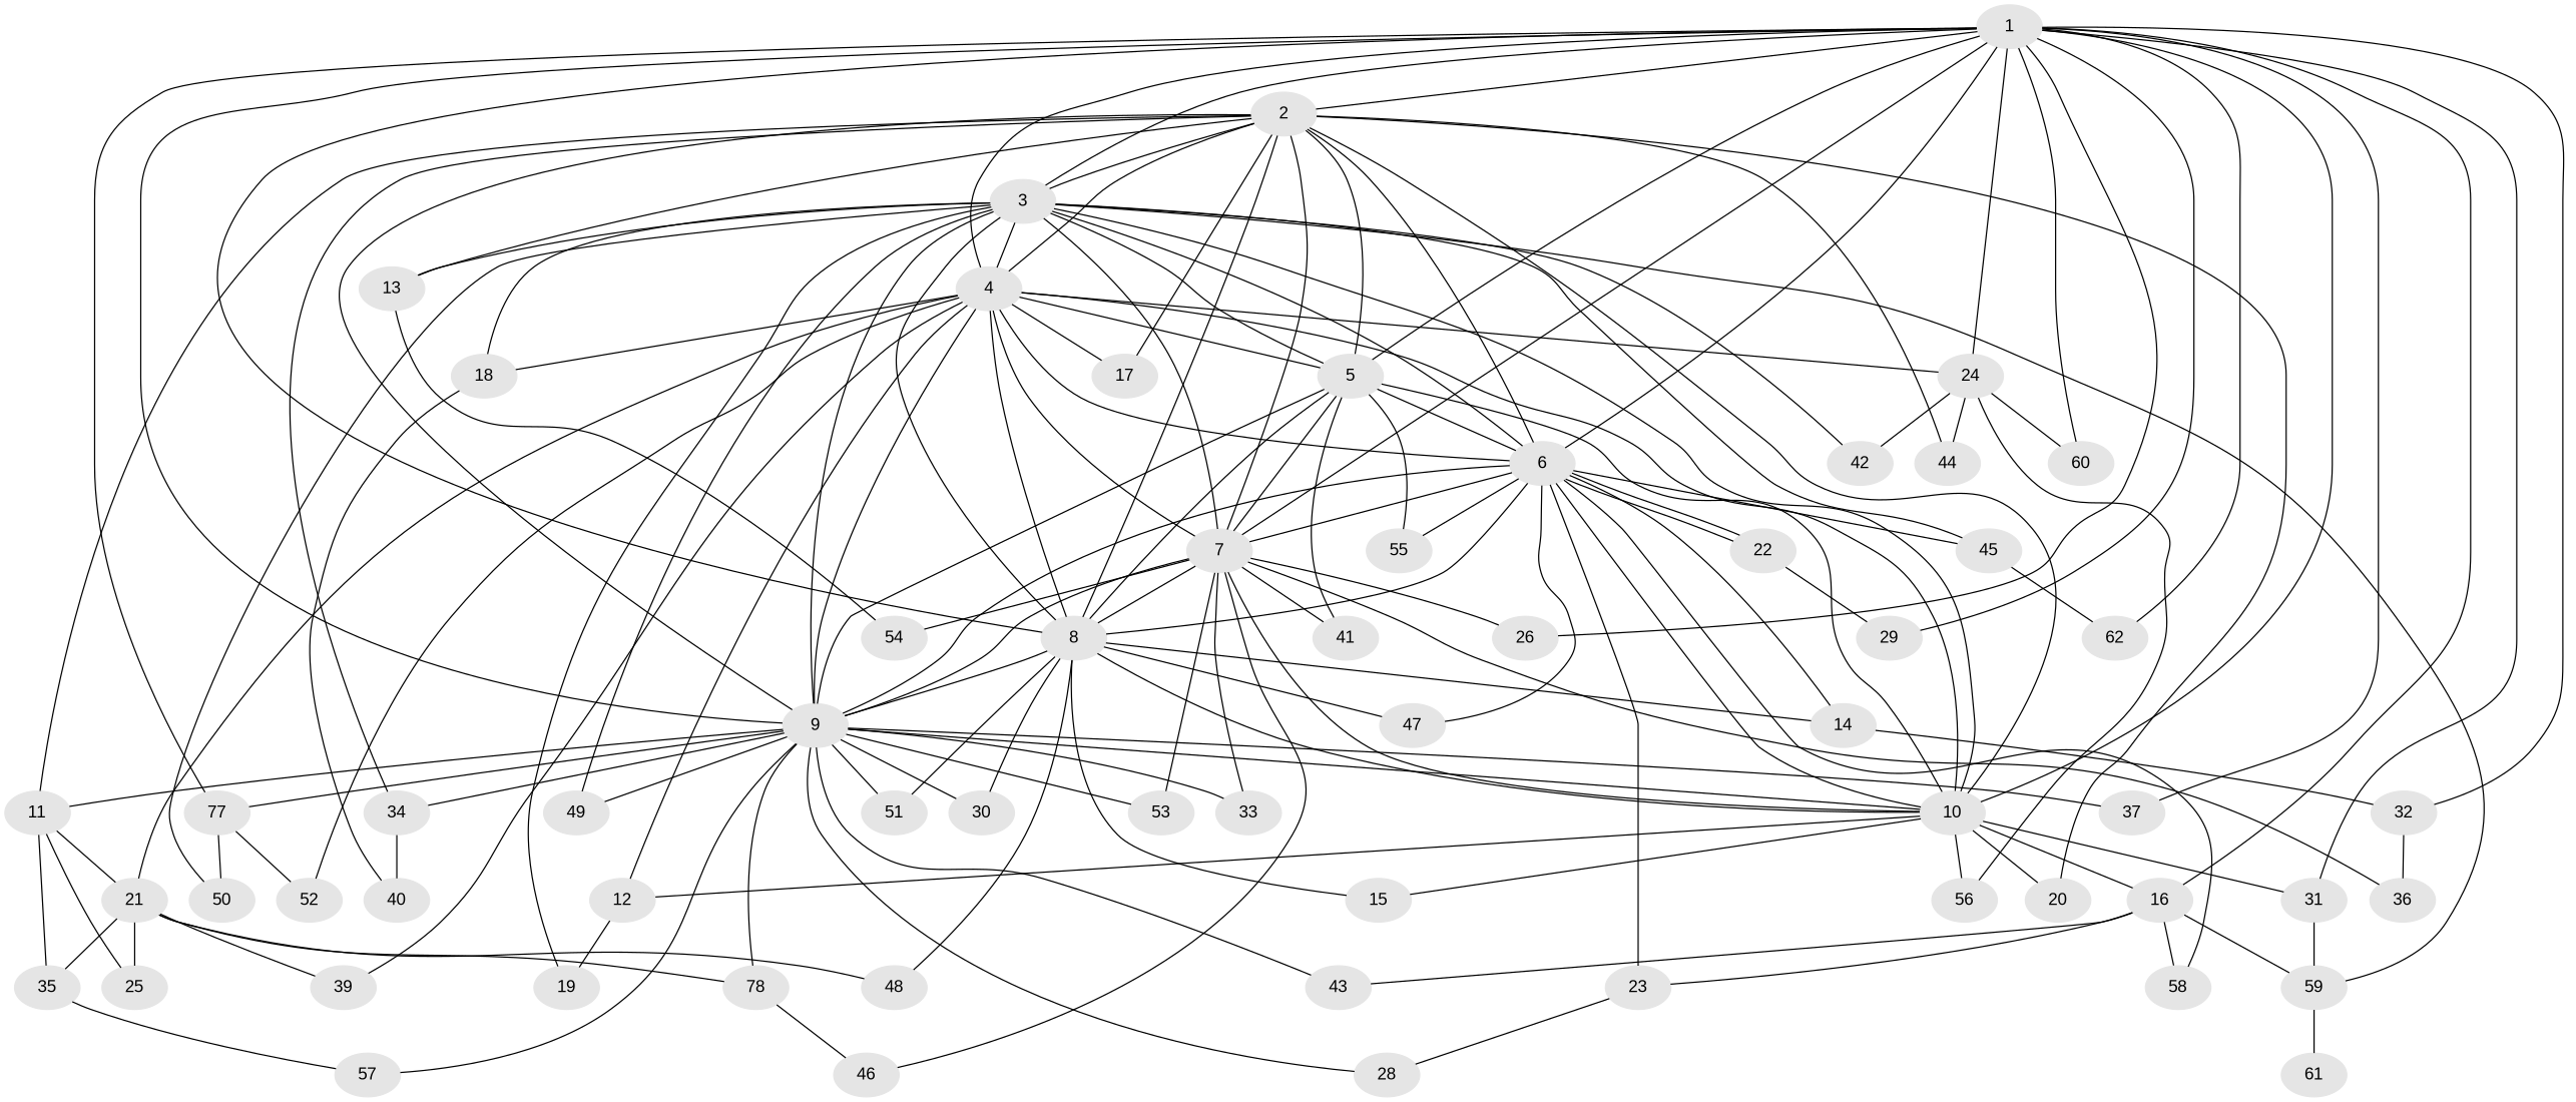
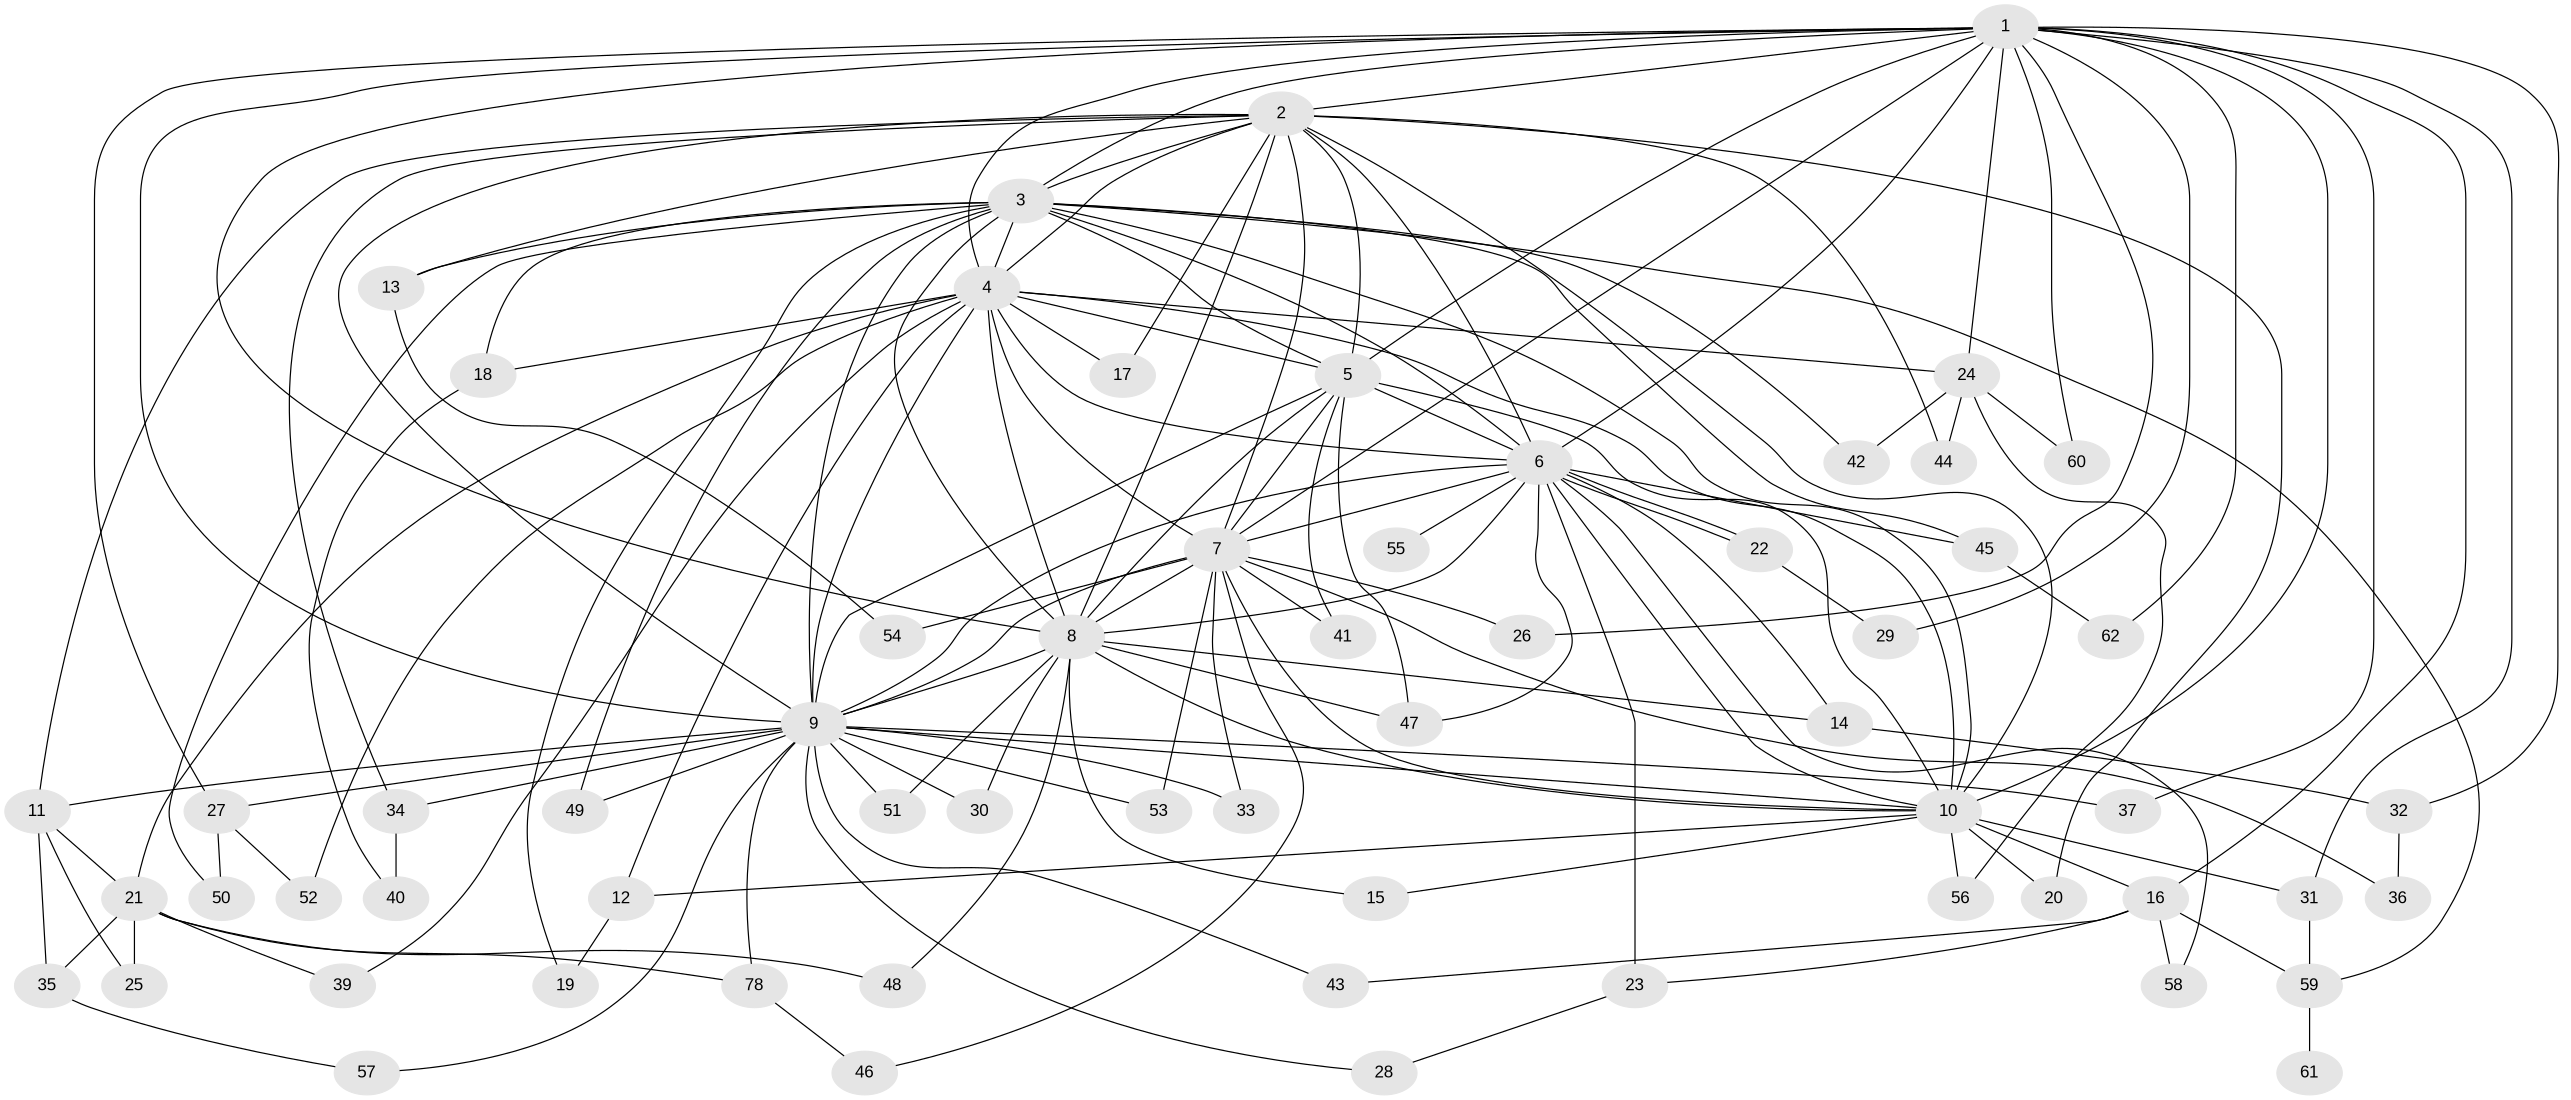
  graph {
    fontname="Liberation Sans"
    node [color=gray90 fontname="Liberation Sans" style=filled]
    edge [fontname="Liberation Sans"]
    1
    2
    3
    4
    5
    6
    7
    8
    9
    10
    16
    24
    26
-   27 [label=77]
+   27
    29
    31
    32
    37
    60
    62
    11
    13
    17
    20
    34
    44
    18
    19
    42
    45
    49
    50
    59
    12
    21
    39
    52
    41
    55
    14
    22
    23
    47
    58
    33
    36
    46
    53
    54
    15
    30
    48
    51
    28
    n55 [label=78]
    43
    57
    56
    25
    35
    40
    61
    1 -- 2
    1 -- 3
    1 -- 4
    1 -- 5
    1 -- 6
    1 -- 7
    1 -- 8
    1 -- 9
    1 -- 10
    1 -- 16
    1 -- 24
    1 -- 26
    1 -- 27
    1 -- 29
    1 -- 31
    1 -- 32
    1 -- 37
    1 -- 60
    1 -- 62
    2 -- 3
    2 -- 4
    2 -- 5
    2 -- 6
    2 -- 7
    2 -- 8
    2 -- 9
    2 -- 10
    2 -- 11
    2 -- 13
    2 -- 17
    2 -- 20
    2 -- 34
    2 -- 44
    3 -- 4
    3 -- 5
    3 -- 6
-   3 -- 7
    3 -- 8
    3 -- 9
    3 -- 10
    3 -- 13
    3 -- 18
    3 -- 19
    3 -- 42
    3 -- 45
    3 -- 49
    3 -- 50
    3 -- 59
    4 -- 5
    4 -- 6
    4 -- 7
    4 -- 8
    4 -- 9
    4 -- 10
    4 -- 24
    4 -- 17
    4 -- 18
    4 -- 12
    4 -- 21
    4 -- 39
    4 -- 52
    5 -- 6
    5 -- 7
    5 -- 8
    5 -- 9
    5 -- 10
    5 -- 41
-   5 -- 55
+   5 -- 47
    6 -- 7
    6 -- 8
    6 -- 9
    6 -- 10
    6 -- 45
    6 -- 55
    6 -- 14
    6 -- 22
    6 -- 22
    6 -- 23
    6 -- 47
    6 -- 58
    7 -- 8
    7 -- 9
    7 -- 10
    7 -- 26
    7 -- 41
    7 -- 33
    7 -- 36
    7 -- 46
    7 -- 53
    7 -- 54
    8 -- 9
    8 -- 10
    8 -- 14
    8 -- 47
    8 -- 15
    8 -- 30
    8 -- 48
    8 -- 51
    9 -- 10
    9 -- 27
    9 -- 37
    9 -- 11
    9 -- 34
    9 -- 49
    9 -- 33
    9 -- 53
    9 -- 30
    9 -- 51
    9 -- 28
    9 -- n55
    9 -- 43
    9 -- 57
    10 -- 16
    10 -- 31
    10 -- 20
    10 -- 12
    10 -- 15
    10 -- 56
    16 -- 59
    16 -- 23
    16 -- 58
    16 -- 43
    24 -- 60
    24 -- 44
    24 -- 42
    24 -- 56
    27 -- 50
    27 -- 52
    31 -- 59
    32 -- 36
    11 -- 21
    11 -- 25
    11 -- 35
    13 -- 54
    34 -- 40
    18 -- 40
    45 -- 62
    59 -- 61
    12 -- 19
    21 -- 39
    21 -- 48
    21 -- n55
    21 -- 25
    21 -- 35
    14 -- 32
    22 -- 29
    23 -- 28
    n55 -- 46
    35 -- 57
  }
